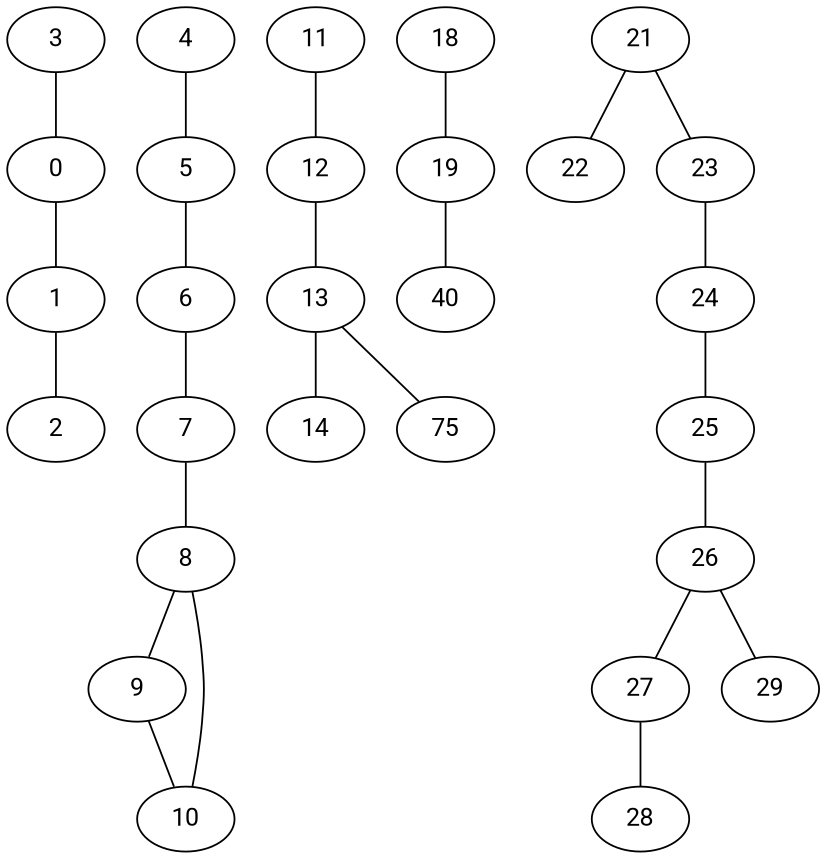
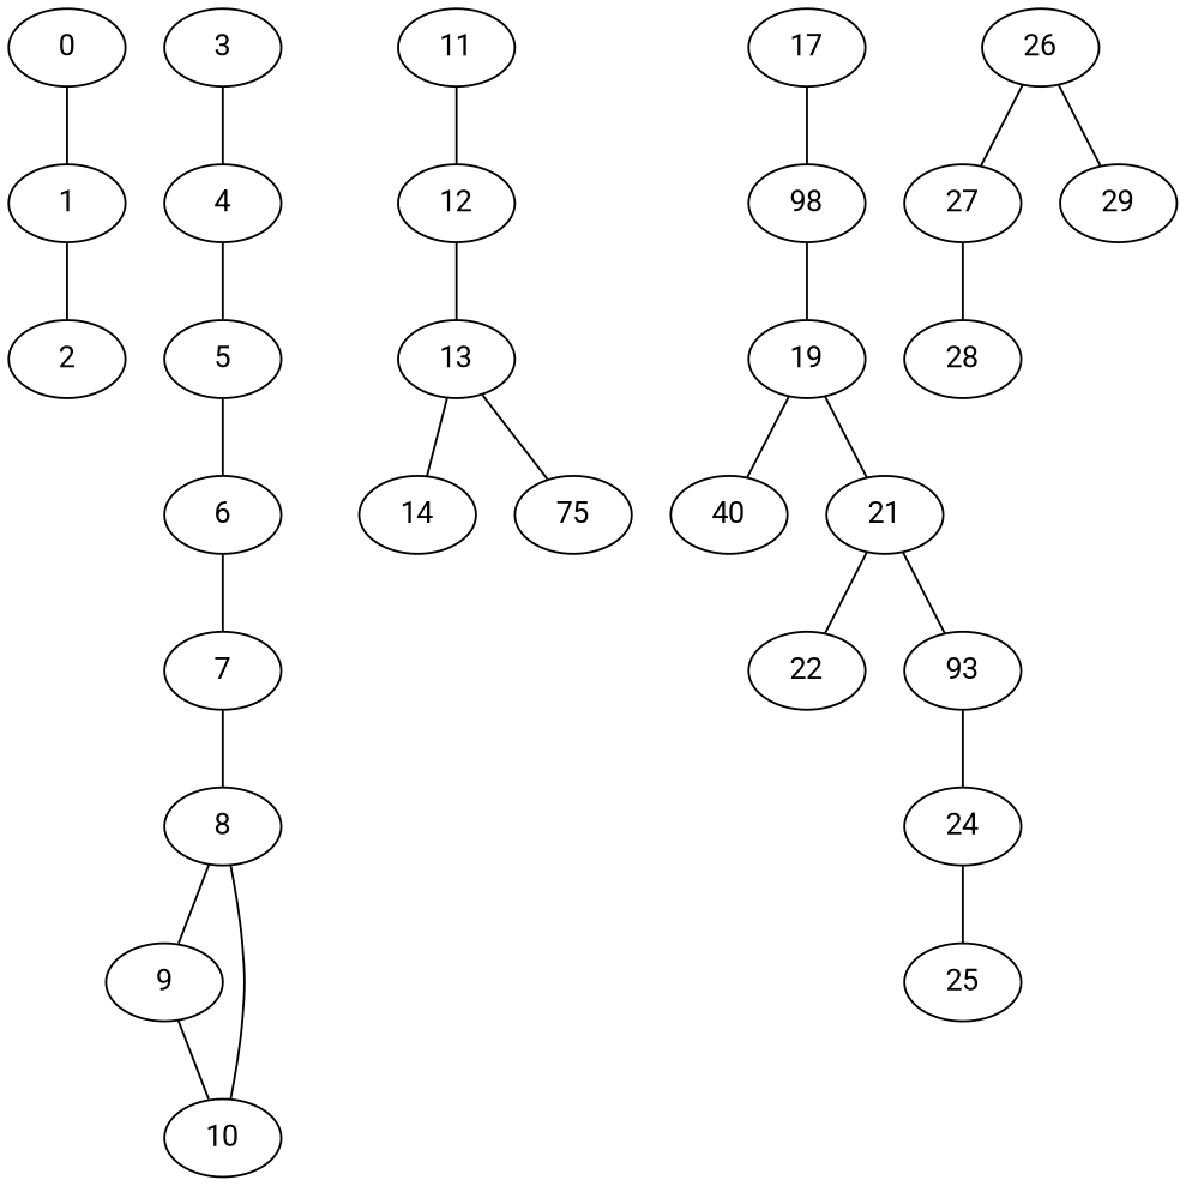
  graph {
    fontname=Roboto
    node [fontname=Roboto]
    edge [fontname=Roboto]
    0
    1
    2
    3
    4
    5
    6
    7
    8
    9
    10
    11
    12
    13
    14
    n16 [label=75]
-   18
+   17
+   18 [label=98]
    19
    n20 [label=40]
    21
    22
-   23
+   23 [label=93]
    24
    25
    26
    27
    29
    28
    0 -- 1
    1 -- 2
-   3 -- 0
+   3 -- 4
    4 -- 5
    5 -- 6
    6 -- 7
    7 -- 8
    8 -- 9
    9 -- 10
    10 -- 8
    11 -- 12
    12 -- 13
    13 -- 14
    13 -- n16
+   17 -- 18
    18 -- 19
    19 -- n20
+   19 -- 21
    21 -- 22
    21 -- 23
    23 -- 24
    24 -- 25
-   25 -- 26
    26 -- 27
    26 -- 29
    27 -- 28
  }
